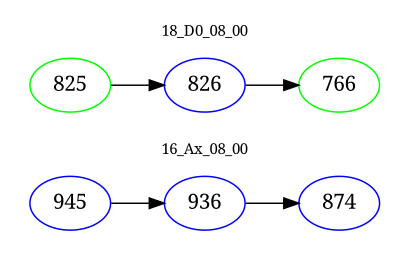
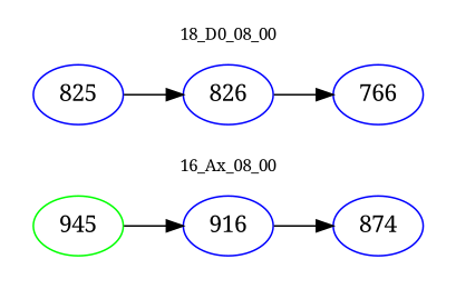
  digraph {
    fontname="Noto Serif"
    rankdir=LR
    node [color=blue fontname="Noto Serif"]
    edge [color=black fontname="Noto Serif"]
-   n1 [label=945]
-   n2 [label=936]
+   n1 [color=green label=945]
+   n2 [label=916]
    n3 [label=874]
-   n4 [color=green label=825]
+   n4 [label=825]
    n5 [label=826]
-   n6 [color=green label=766]
+   n6 [label=766]
    subgraph cluster_1 {
      color=white
      fontsize=10
      label="16_Ax_08_00"
      n1
      n2
      n3
    }
    subgraph cluster_2 {
      color=white
      fontsize=10
      label="18_D0_08_00"
      n4
      n5
      n6
    }
    n1 -> n2
    n2 -> n3
    n4 -> n5
    n5 -> n6
  }
